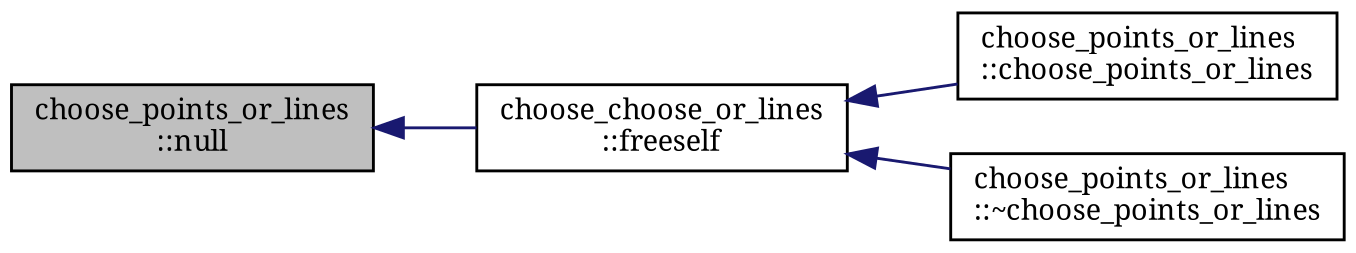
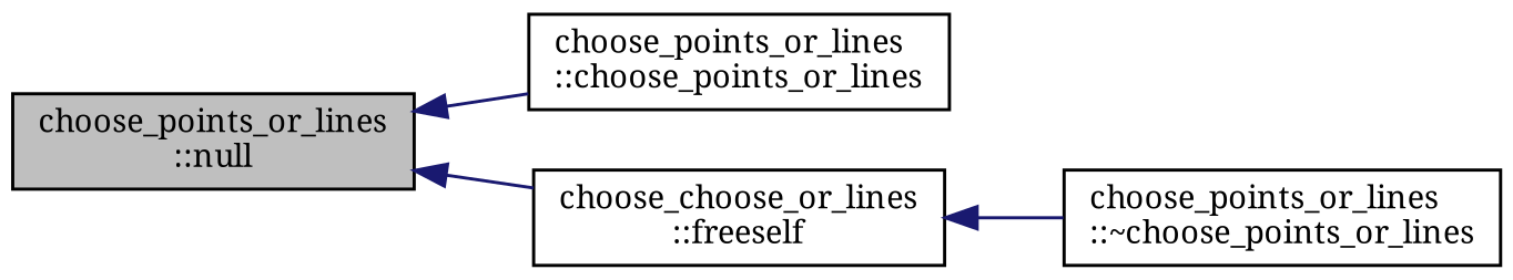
  digraph {
    fontname="Noto Serif"
    rankdir=LR
    node [color=black fillcolor=white fontname="Noto Serif" fontsize=10 shape=record style=filled]
    edge [color=midnightblue dir=back fontname="Noto Serif" fontsize=10 labelfontname=Helvetica labelfontsize=10 style=solid]
    n1 [fillcolor=grey75 fontcolor=black height=0.2 label="choose_points_or_lines\l::null" width=0.4]
    n2 [height=0.2 label="choose_points_or_lines\l::choose_points_or_lines" width=0.4]
    n3 [height=0.2 label="choose_choose_or_lines\l::freeself" width=0.4]
    n4 [height=0.2 label="choose_points_or_lines\l::~choose_points_or_lines" width=0.4]
-   n3 -> n2
+   n1 -> n2
    n1 -> n3
    n3 -> n4
  }
